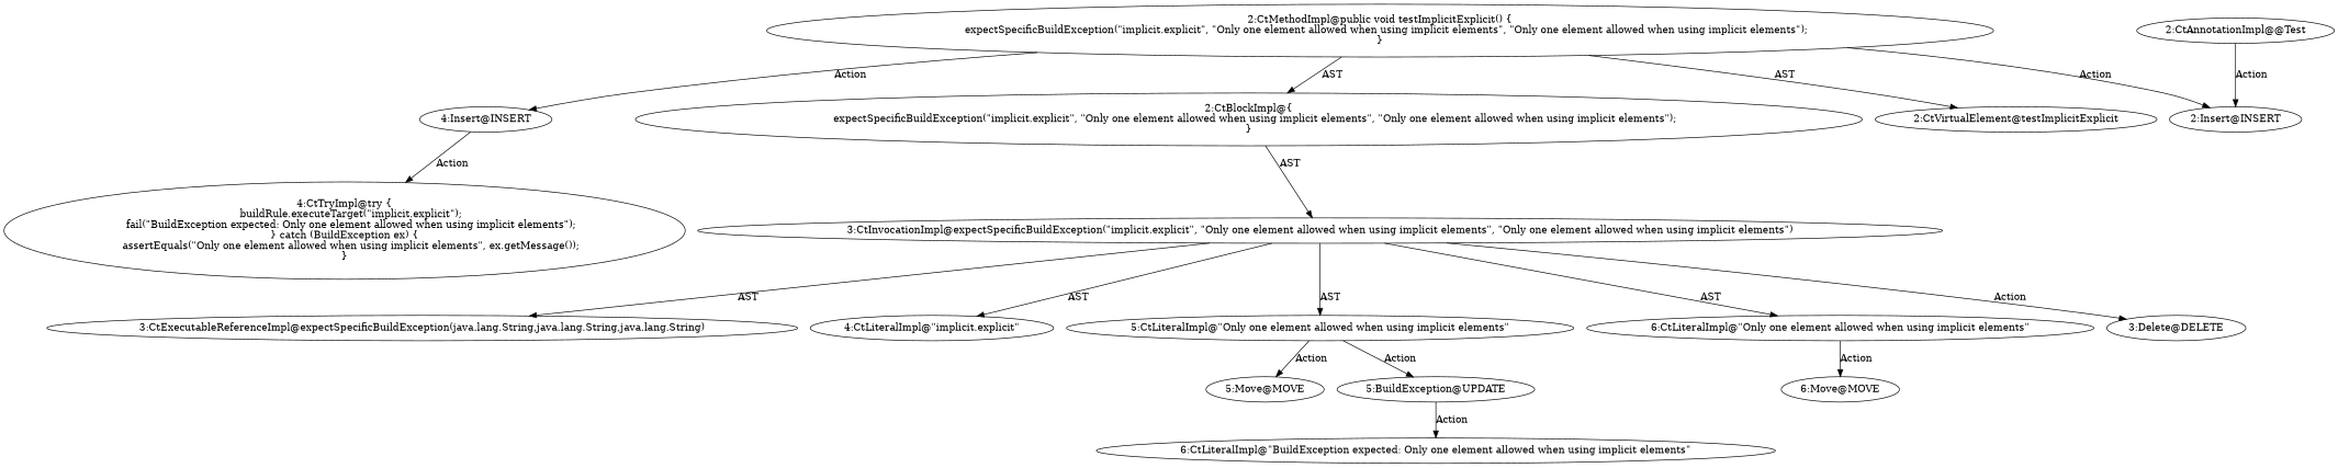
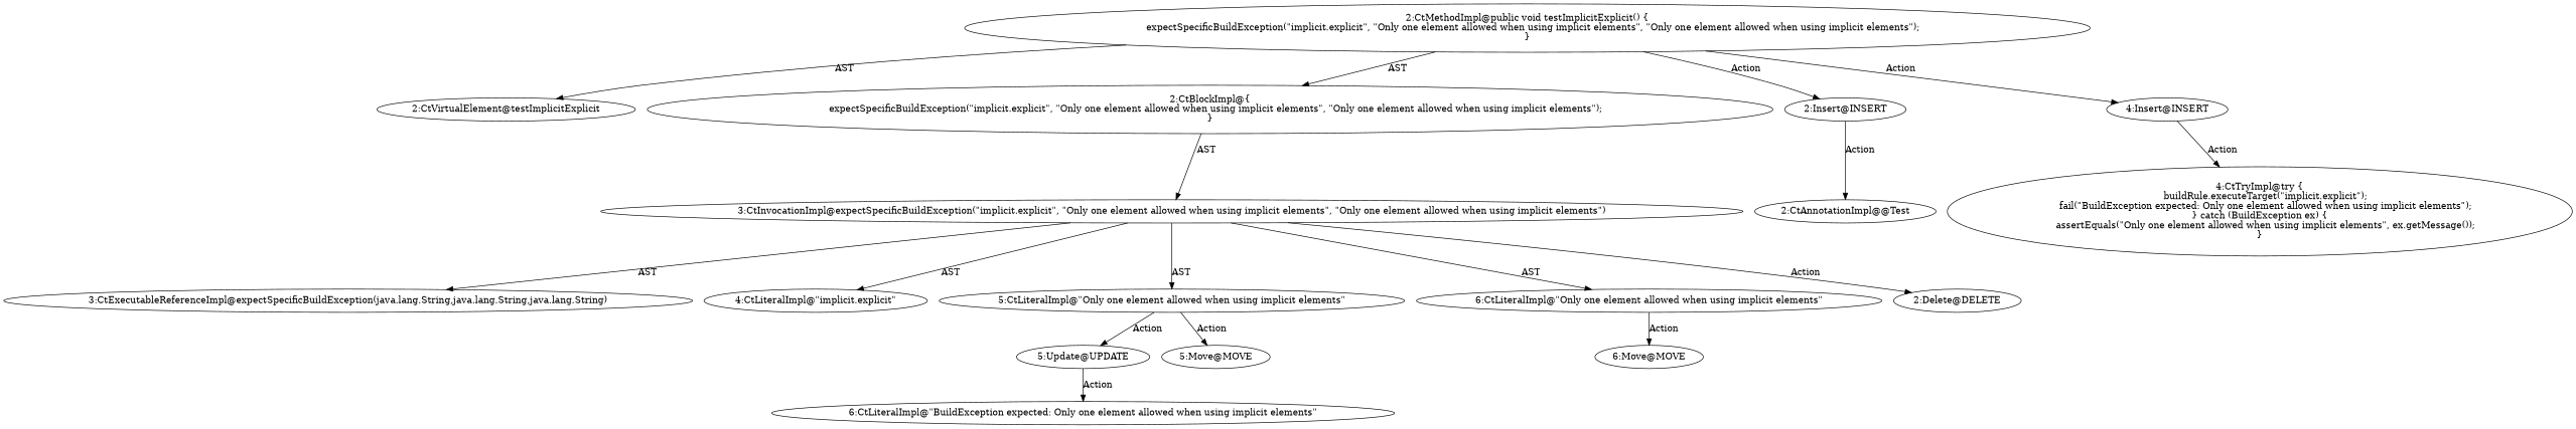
  digraph {
    node [shape=ellipse]
    n1 [label="2:CtVirtualElement@testImplicitExplicit"]
    n2 [label="3:CtExecutableReferenceImpl@expectSpecificBuildException(java.lang.String,java.lang.String,java.lang.String)"]
    n3 [label="4:CtLiteralImpl@\"implicit.explicit\""]
    n4 [label="5:CtLiteralImpl@\"Only one element allowed when using implicit elements\""]
-   n5 [label="5:BuildException@UPDATE"]
+   n5 [label="5:Update@UPDATE"]
    n6 [label="5:Move@MOVE"]
    n7 [label="6:CtLiteralImpl@\"BuildException expected: Only one element allowed when using implicit elements\""]
    n8 [label="6:CtLiteralImpl@\"Only one element allowed when using implicit elements\""]
    n9 [label="6:Move@MOVE"]
    n10 [label="3:CtInvocationImpl@expectSpecificBuildException(\"implicit.explicit\", \"Only one element allowed when using implicit elements\", \"Only one element allowed when using implicit elements\")"]
-   n11 [label="3:Delete@DELETE"]
+   n11 [label="2:Delete@DELETE"]
    n12 [label="2:CtBlockImpl@\{\n    expectSpecificBuildException(\"implicit.explicit\", \"Only one element allowed when using implicit elements\", \"Only one element allowed when using implicit elements\");\n\}"]
    n13 [label="2:CtMethodImpl@public void testImplicitExplicit() \{\n    expectSpecificBuildException(\"implicit.explicit\", \"Only one element allowed when using implicit elements\", \"Only one element allowed when using implicit elements\");\n\}"]
    n14 [label="2:Insert@INSERT"]
    n15 [label="4:Insert@INSERT"]
    n16 [label="2:CtAnnotationImpl@@Test"]
    n17 [label="4:CtTryImpl@try \{\n    buildRule.executeTarget(\"implicit.explicit\");\n    fail(\"BuildException expected: Only one element allowed when using implicit elements\");\n\} catch (BuildException ex) \{\n    assertEquals(\"Only one element allowed when using implicit elements\", ex.getMessage());\n\}"]
    n4 -> n5 [label=Action]
    n4 -> n6 [label=Action]
    n5 -> n7 [label=Action]
    n8 -> n9 [label=Action]
    n10 -> n2 [label=AST]
    n10 -> n3 [label=AST]
    n10 -> n4 [label=AST]
    n10 -> n8 [label=AST]
    n10 -> n11 [label=Action]
    n12 -> n10 [label=AST]
    n13 -> n1 [label=AST]
    n13 -> n12 [label=AST]
    n13 -> n14 [label=Action]
    n13 -> n15 [label=Action]
-   n16 -> n14 [label=Action]
+   n14 -> n16 [label=Action]
    n15 -> n17 [label=Action]
  }
